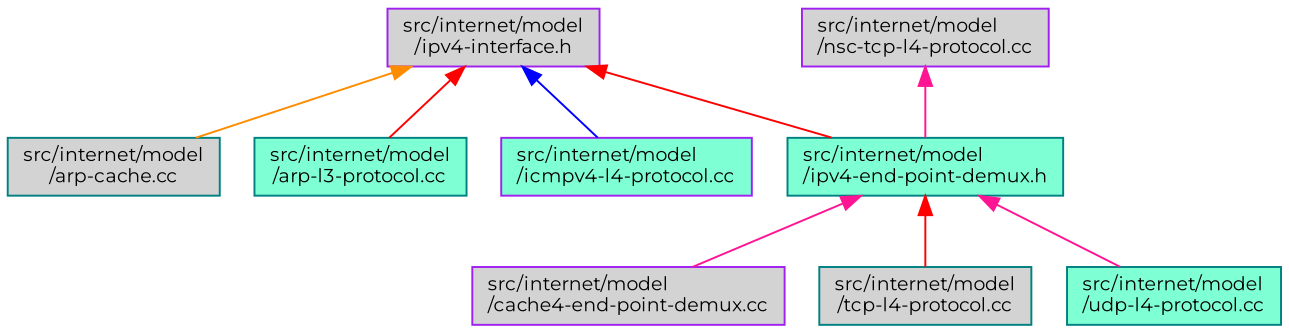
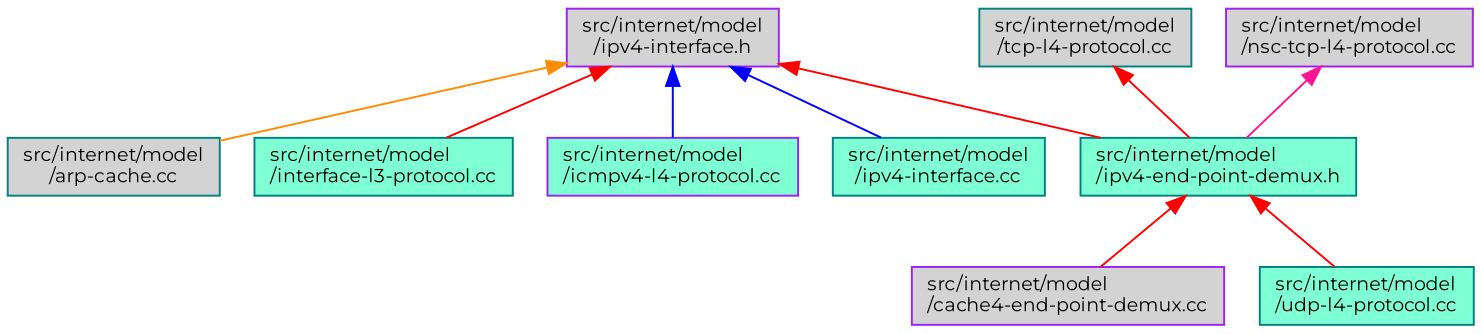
  digraph {
    fontname=Montserrat
    node [color=teal fillcolor=lightgrey fontname=Montserrat fontsize=10 shape=record style=filled]
    edge [color=red dir=back fontname=Montserrat fontsize=10 labelfontname=Helvetica labelfontsize=10 style=solid]
    n1 [color=purple fontcolor=black height=0.2 label="src/internet/model\l/ipv4-interface.h" width=0.4]
    n2 [height=0.2 label="src/internet/model\l/arp-cache.cc" width=0.4]
-   n3 [fillcolor=aquamarine height=0.2 label="src/internet/model\l/arp-l3-protocol.cc" width=0.4]
+   n3 [fillcolor=aquamarine height=0.2 label="src/internet/model\l/interface-l3-protocol.cc" width=0.4]
    n4 [color=purple fillcolor=aquamarine height=0.2 label="src/internet/model\l/icmpv4-l4-protocol.cc" width=0.4]
    n5 [fillcolor=aquamarine height=0.2 label="src/internet/model\l/ipv4-end-point-demux.h" width=0.4]
+   n6 [fillcolor=aquamarine height=0.2 label="src/internet/model\l/ipv4-interface.cc" width=0.4]
    n7 [color=purple height=0.2 label="src/internet/model\l/cache4-end-point-demux.cc" width=0.4]
    n8 [height=0.2 label="src/internet/model\l/tcp-l4-protocol.cc" width=0.4]
    n9 [fillcolor=aquamarine height=0.2 label="src/internet/model\l/udp-l4-protocol.cc" width=0.4]
    n10 [color=purple height=0.2 label="src/internet/model\l/nsc-tcp-l4-protocol.cc" width=0.4]
    n1 -> n2 [color=darkorange]
    n1 -> n3
    n1 -> n4 [color=blue]
    n1 -> n5
-   n5 -> n7 [color=deeppink]
-   n5 -> n8
-   n5 -> n9 [color=deeppink]
+   n1 -> n6 [color=blue]
+   n5 -> n7
+   n8 -> n5
+   n5 -> n9
    n10 -> n5 [color=deeppink]
  }
